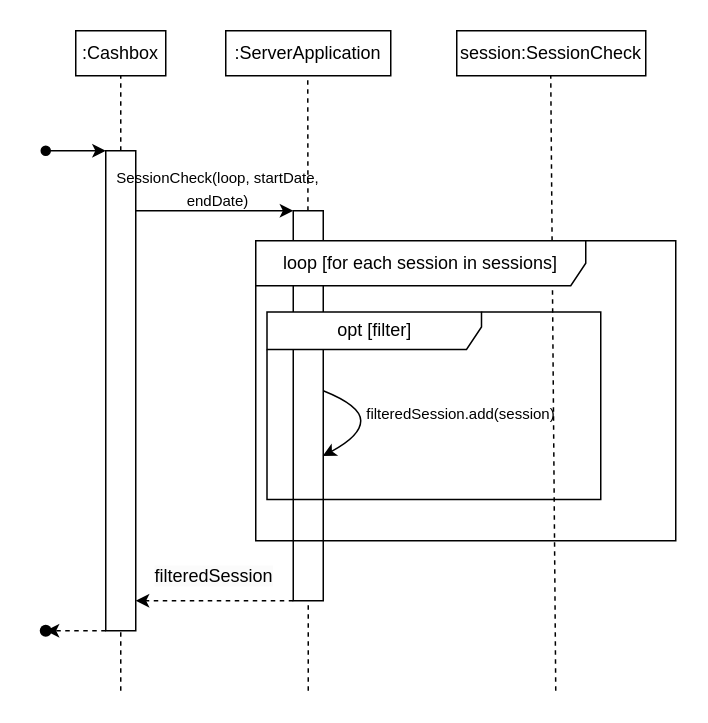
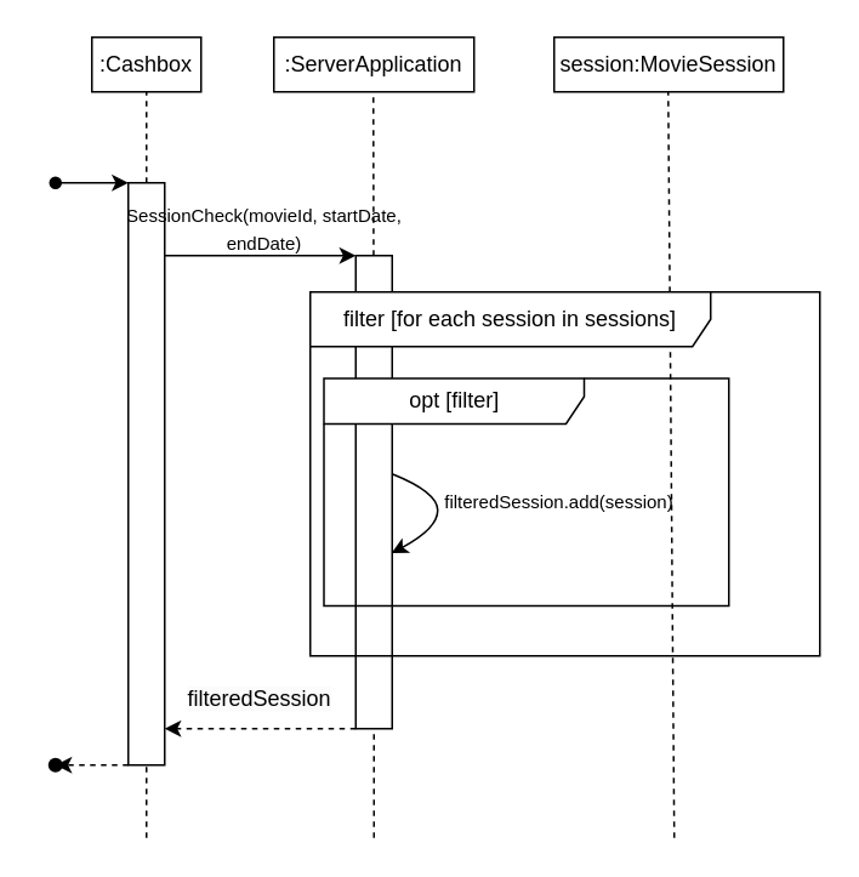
  <mxCell id="0" />
  <mxCell id="1" parent="0" />
  <mxCell id="2" value="" style="rounded=0;whiteSpace=wrap;html=1;" parent="1" vertex="1"><mxGeometry x="50" y="20" width="60" height="30" as="geometry" /></mxCell>
  <mxCell id="3" value=":Cashbox" style="text;html=1;align=center;verticalAlign=middle;whiteSpace=wrap;rounded=0;" parent="1" vertex="1"><mxGeometry x="50" y="20" width="60" height="30" as="geometry" /></mxCell>
  <mxCell id="4" value="" style="endArrow=none;dashed=1;html=1;rounded=0;" parent="1" edge="1"><mxGeometry width="50" height="50" relative="1" as="geometry"><mxPoint x="80" y="460" as="sourcePoint" /><mxPoint x="80" y="50" as="targetPoint" /></mxGeometry></mxCell>
  <mxCell id="5" value="" style="rounded=0;whiteSpace=wrap;html=1;" parent="1" vertex="1"><mxGeometry x="70" y="100" width="20" height="320" as="geometry" /></mxCell>
  <mxCell id="6" value="" style="endArrow=classic;html=1;rounded=0;startArrow=oval;startFill=1;" parent="1" edge="1"><mxGeometry width="50" height="50" relative="1" as="geometry"><mxPoint x="30" y="100" as="sourcePoint" /><mxPoint x="70" y="100" as="targetPoint" /></mxGeometry></mxCell>
  <mxCell id="7" value="" style="endArrow=classic;html=1;rounded=0;entryX=0;entryY=0;entryDx=0;entryDy=0;" parent="1" target="16" edge="1"><mxGeometry width="50" height="50" relative="1" as="geometry"><mxPoint x="90" y="140" as="sourcePoint" /><mxPoint x="140" y="140" as="targetPoint" /></mxGeometry></mxCell>
  <mxCell id="8" value="" style="rounded=0;whiteSpace=wrap;html=1;" parent="1" vertex="1"><mxGeometry x="150" y="20" width="110" height="30" as="geometry" /></mxCell>
  <mxCell id="9" value=":ServerApplication" style="text;html=1;align=center;verticalAlign=middle;whiteSpace=wrap;rounded=0;" parent="1" vertex="1"><mxGeometry x="150" y="20" width="110" height="30" as="geometry" /></mxCell>
  <mxCell id="10" value="" style="endArrow=none;dashed=1;html=1;rounded=0;" parent="1" source="16" edge="1"><mxGeometry width="50" height="50" relative="1" as="geometry"><mxPoint x="205" y="460" as="sourcePoint" /><mxPoint x="204.67" y="50" as="targetPoint" /></mxGeometry></mxCell>
  <mxCell id="11" value="" style="endArrow=classic;html=1;rounded=0;dashed=1;exitX=0;exitY=1;exitDx=0;exitDy=0;" parent="1" source="16" edge="1"><mxGeometry width="50" height="50" relative="1" as="geometry"><mxPoint x="140" y="400" as="sourcePoint" /><mxPoint x="90" y="400" as="targetPoint" /></mxGeometry></mxCell>
  <mxCell id="12" value="" style="endArrow=classic;html=1;rounded=0;dashed=1;" parent="1" source="14" edge="1"><mxGeometry width="50" height="50" relative="1" as="geometry"><mxPoint x="70" y="420" as="sourcePoint" /><mxPoint x="30" y="420" as="targetPoint" /></mxGeometry></mxCell>
  <mxCell id="13" value="" style="endArrow=classic;html=1;rounded=0;dashed=1;" parent="1" target="14" edge="1"><mxGeometry width="50" height="50" relative="1" as="geometry"><mxPoint x="70" y="420" as="sourcePoint" /><mxPoint x="30" y="420" as="targetPoint" /></mxGeometry></mxCell>
  <mxCell id="14" value="" style="shape=waypoint;sketch=0;fillStyle=solid;size=6;pointerEvents=1;points=[];fillColor=none;resizable=0;rotatable=0;perimeter=centerPerimeter;snapToPoint=1;strokeWidth=2;" parent="1" vertex="1"><mxGeometry x="20" y="410" width="20" height="20" as="geometry" /></mxCell>
  <mxCell id="15" value="" style="endArrow=none;dashed=1;html=1;rounded=0;" parent="1" target="16" edge="1"><mxGeometry width="50" height="50" relative="1" as="geometry"><mxPoint x="205" y="460" as="sourcePoint" /><mxPoint x="204.67" y="50" as="targetPoint" /></mxGeometry></mxCell>
  <mxCell id="16" value="" style="rounded=0;whiteSpace=wrap;html=1;" parent="1" vertex="1"><mxGeometry x="195" y="140" width="20" height="260" as="geometry" /></mxCell>
- <mxCell id="17" value="&lt;span style=&quot;font-size: 10px;&quot;&gt;SessionCheck(loop, startDate, endDate)&lt;/span&gt;" style="text;html=1;align=center;verticalAlign=middle;whiteSpace=wrap;rounded=0;" parent="1" vertex="1"><mxGeometry x="60" y="110" width="170" height="30" as="geometry" /></mxCell>
+ <mxCell id="17" value="&lt;span style=&quot;font-size: 10px;&quot;&gt;SessionCheck(movieId, startDate, endDate)&lt;/span&gt;" style="text;html=1;align=center;verticalAlign=middle;whiteSpace=wrap;rounded=0;" parent="1" vertex="1"><mxGeometry x="60" y="110" width="170" height="30" as="geometry" /></mxCell>
  <mxCell id="18" value="" style="rounded=0;whiteSpace=wrap;html=1;" parent="1" vertex="1"><mxGeometry x="304" y="20" width="126" height="30" as="geometry" /></mxCell>
- <mxCell id="19" value="session:SessionCheck" style="text;html=1;align=center;verticalAlign=middle;whiteSpace=wrap;rounded=0;" parent="1" vertex="1"><mxGeometry x="304" y="20" width="126" height="30" as="geometry" /></mxCell>
+ <mxCell id="19" value="session:MovieSession" style="text;html=1;align=center;verticalAlign=middle;whiteSpace=wrap;rounded=0;" parent="1" vertex="1"><mxGeometry x="304" y="20" width="126" height="30" as="geometry" /></mxCell>
  <mxCell id="20" value="" style="endArrow=none;dashed=1;html=1;rounded=0;" parent="1" edge="1"><mxGeometry width="50" height="50" relative="1" as="geometry"><mxPoint x="370" y="460" as="sourcePoint" /><mxPoint x="366.67" y="50" as="targetPoint" /></mxGeometry></mxCell>
  <mxCell id="21" value="&lt;font style=&quot;font-size: 12px;&quot;&gt;opt [filter]&lt;/font&gt;" style="shape=umlFrame;whiteSpace=wrap;html=1;pointerEvents=0;width=143;height=25;" parent="1" vertex="1"><mxGeometry x="177.5" y="207.5" width="222.5" height="125" as="geometry" /></mxCell>
  <mxCell id="22" value="" style="curved=1;endArrow=classic;html=1;rounded=0;entryX=0.983;entryY=0.629;entryDx=0;entryDy=0;entryPerimeter=0;" parent="1" target="16" edge="1"><mxGeometry width="50" height="50" relative="1" as="geometry"><mxPoint x="215" y="260" as="sourcePoint" /><mxPoint x="265" y="210" as="targetPoint" /><Array as="points"><mxPoint x="240" y="270" /><mxPoint x="240" y="290" /></Array></mxGeometry></mxCell>
  <mxCell id="23" value="&lt;font style=&quot;font-size: 10px;&quot;&gt;filteredSession.add(session)&lt;/font&gt;" style="text;html=1;align=center;verticalAlign=middle;whiteSpace=wrap;rounded=0;" parent="1" vertex="1"><mxGeometry x="244" y="260" width="126" height="30" as="geometry" /></mxCell>
  <mxCell id="24" value="&lt;span style=&quot;color: rgb(0, 0, 0); font-family: Helvetica; font-style: normal; font-variant-ligatures: normal; font-variant-caps: normal; font-weight: 400; letter-spacing: normal; orphans: 2; text-align: center; text-indent: 0px; text-transform: none; widows: 2; word-spacing: 0px; -webkit-text-stroke-width: 0px; white-space: normal; background-color: rgb(251, 251, 251); text-decoration-thickness: initial; text-decoration-style: initial; text-decoration-color: initial; float: none; display: inline !important;&quot;&gt;&lt;font style=&quot;font-size: 12px;&quot;&gt;filteredSession&lt;/font&gt;&lt;/span&gt;" style="text;whiteSpace=wrap;html=1;" parent="1" vertex="1"><mxGeometry x="101.25" y="370" width="87.5" height="30" as="geometry" /></mxCell>
- <mxCell id="25" value="&lt;font style=&quot;font-size: 12px;&quot;&gt;loop [for each session in sessions]&lt;/font&gt;" style="shape=umlFrame;whiteSpace=wrap;html=1;pointerEvents=0;width=220;height=30;" parent="1" vertex="1"><mxGeometry x="170" y="160" width="280" height="200" as="geometry" /></mxCell>
+ <mxCell id="25" value="&lt;font style=&quot;font-size: 12px;&quot;&gt;filter [for each session in sessions]&lt;/font&gt;" style="shape=umlFrame;whiteSpace=wrap;html=1;pointerEvents=0;width=220;height=30;" parent="1" vertex="1"><mxGeometry x="170" y="160" width="280" height="200" as="geometry" /></mxCell>
